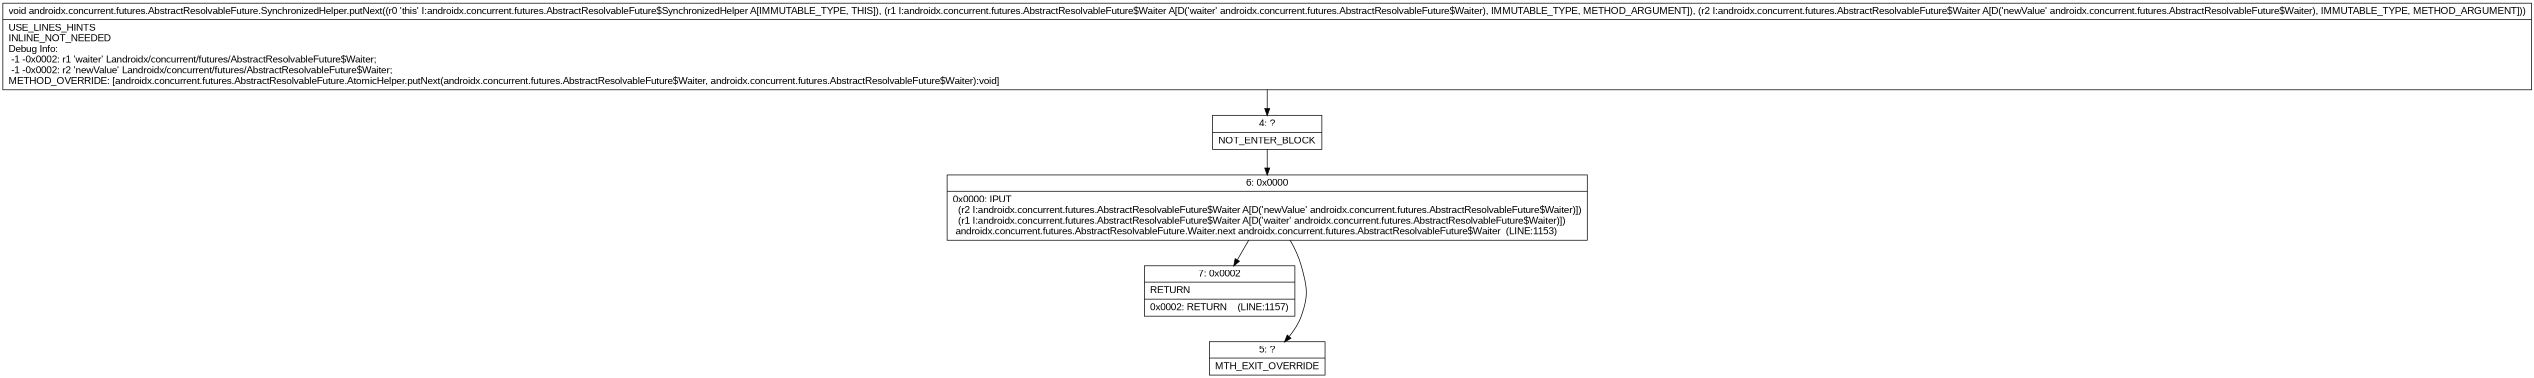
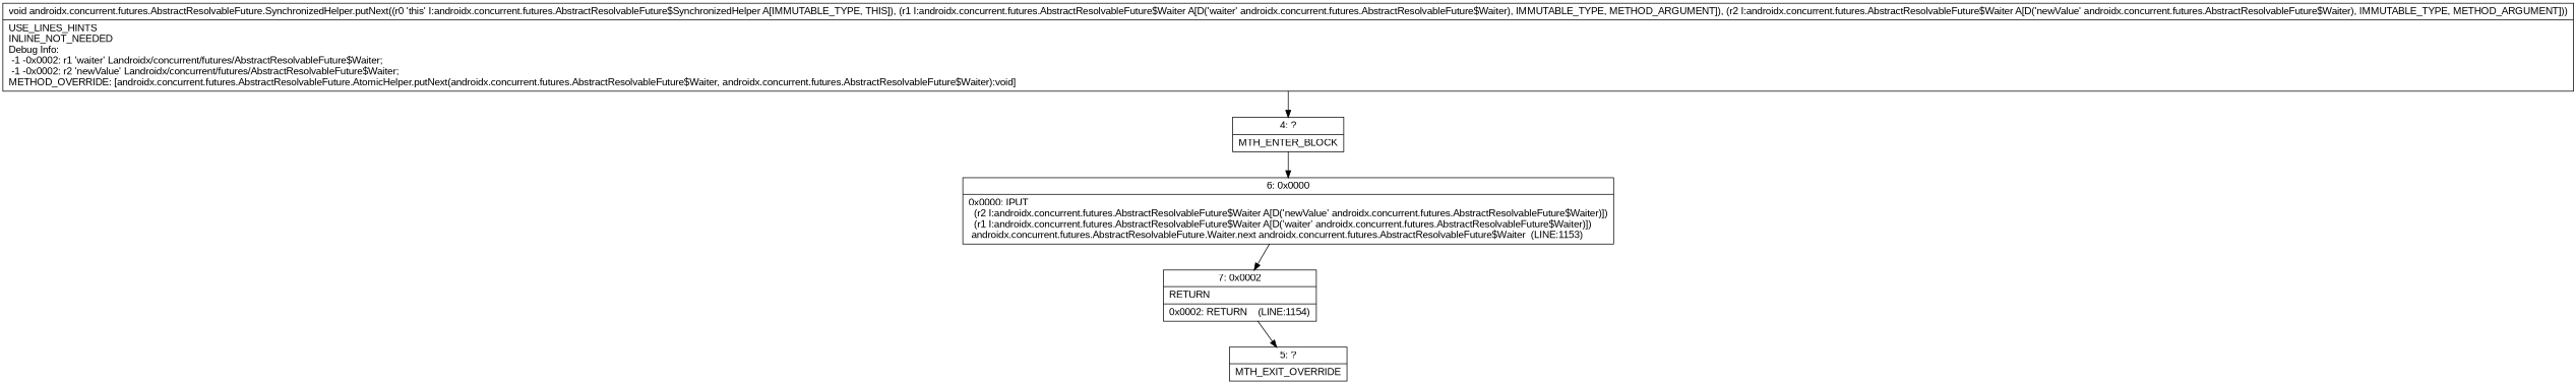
  digraph {
    fontname="Liberation Sans"
    node [fontname="Liberation Sans" shape=record]
    edge [fontname="Liberation Sans"]
-   n1 [label="{4\:\ ?|NOT_ENTER_BLOCK\l}"]
+   n1 [label="{4\:\ ?|MTH_ENTER_BLOCK\l}"]
    n2 [label="{6\:\ 0x0000|0x0000: IPUT  \l  (r2 I:androidx.concurrent.futures.AbstractResolvableFuture$Waiter A[D('newValue' androidx.concurrent.futures.AbstractResolvableFuture$Waiter)])\l  (r1 I:androidx.concurrent.futures.AbstractResolvableFuture$Waiter A[D('waiter' androidx.concurrent.futures.AbstractResolvableFuture$Waiter)])\l androidx.concurrent.futures.AbstractResolvableFuture.Waiter.next androidx.concurrent.futures.AbstractResolvableFuture$Waiter  (LINE:1153)\l}"]
-   n3 [label="{7\:\ 0x0002|RETURN\l|0x0002: RETURN    (LINE:1157)\l}"]
+   n3 [label="{7\:\ 0x0002|RETURN\l|0x0002: RETURN    (LINE:1154)\l}"]
    n4 [label="{5\:\ ?|MTH_EXIT_OVERRIDE\l}"]
    n5 [label="{void androidx.concurrent.futures.AbstractResolvableFuture.SynchronizedHelper.putNext((r0 'this' I:androidx.concurrent.futures.AbstractResolvableFuture$SynchronizedHelper A[IMMUTABLE_TYPE, THIS]), (r1 I:androidx.concurrent.futures.AbstractResolvableFuture$Waiter A[D('waiter' androidx.concurrent.futures.AbstractResolvableFuture$Waiter), IMMUTABLE_TYPE, METHOD_ARGUMENT]), (r2 I:androidx.concurrent.futures.AbstractResolvableFuture$Waiter A[D('newValue' androidx.concurrent.futures.AbstractResolvableFuture$Waiter), IMMUTABLE_TYPE, METHOD_ARGUMENT]))  | USE_LINES_HINTS\lINLINE_NOT_NEEDED\lDebug Info:\l  \-1 \-0x0002: r1 'waiter' Landroidx\/concurrent\/futures\/AbstractResolvableFuture$Waiter;\l  \-1 \-0x0002: r2 'newValue' Landroidx\/concurrent\/futures\/AbstractResolvableFuture$Waiter;\lMETHOD_OVERRIDE: [androidx.concurrent.futures.AbstractResolvableFuture.AtomicHelper.putNext(androidx.concurrent.futures.AbstractResolvableFuture$Waiter, androidx.concurrent.futures.AbstractResolvableFuture$Waiter):void]\l}"]
    n1 -> n2
    n2 -> n3
-   n2 -> n4
+   n3 -> n4
    n5 -> n1
  }
